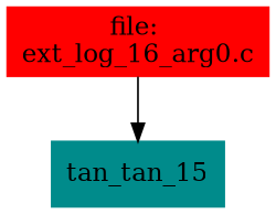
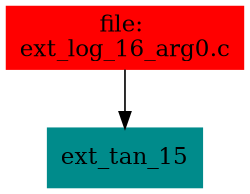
  digraph {
    node [shape=box style=filled]
    n1 [color=red label="file: \next_log_16_arg0.c"]
-   n2 [color=cyan4 label=tan_tan_15]
+   n2 [color=cyan4 label=ext_tan_15]
    n1 -> n2
  }
